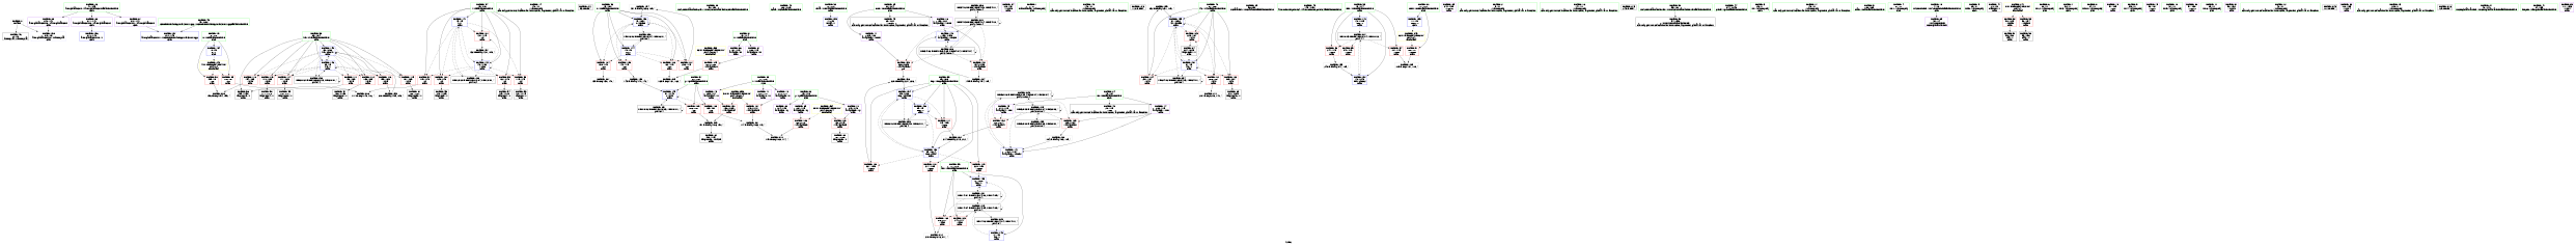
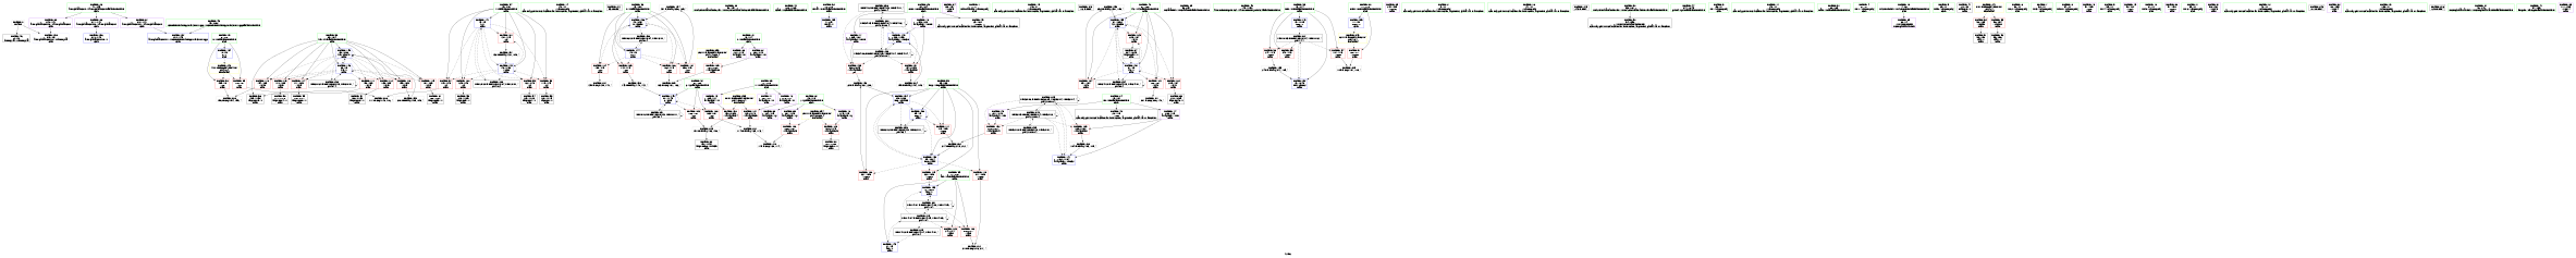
  digraph {
    label=SVFG
    node [color=red shape=record]
    edge [style=solid]
    n1 [color=grey label="{NodeID: 0\nNullPtr}"]
    n2 [color=black label="{NodeID: 46\n2\<--3\ndummyVal\<--dummyVal\n}"]
    n3 [color=blue label="{NodeID: 138\n273\<--3\nllvm.global_ctors_2\<--dummyVal\nGlob }" style=dotted]
    n4 [label="{NodeID: 97\n115\<--75\n\<--i\nmain\n}"]
    n5 [color=grey label="{NodeID: 206\n117 = cmp(115, 116, )\n}"]
    n6 [color=green label="{NodeID: 14\n140\<--1\n\<--dummyObj\nCan only get source location for instruction, argument, global var or function.}"]
    n7 [color=black label="{NodeID: 277\n53 = PHI()\n}"]
    n8 [color=grey label="{NodeID: 194\n237 = Binary(236, 105, )\n}"]
    n9 [color=blue label="{NodeID: 156\n79\<--237\nX\<--inc58\nmain\n}"]
    n10 [label="{NodeID: 104\n138\<--79\n\<--X\nmain\n}"]
    n11 [label="{NodeID: 105\n142\<--79\n\<--X\nmain\n}"]
    n12 [label="{NodeID: 106\n162\<--79\n\<--X\nmain\n}"]
    n13 [label="{NodeID: 107\n236\<--79\n\<--X\nmain\n}"]
    n14 [color=black label="{NodeID: 230\nMR_16V_2 = PHI(MR_16V_4, MR_16V_1, )\npts\{80 \}\n}"]
    n15 [color=grey label="{NodeID: 207\n139 = cmp(138, 140, )\n}"]
    n16 [color=grey label="{NodeID: 198\n143 = Binary(140, 142, )\n}"]
    n17 [color=grey label="{NodeID: 209\n163 = cmp(161, 162, )\n}"]
    n18 [color=blue label="{NodeID: 144\n79\<--9\nX\<--\nmain\n}"]
    n19 [label="{NodeID: 111\n158\<--83\n\<--i15\nmain\n}"]
    n20 [color=black label="{NodeID: 56\n159\<--158\nidxprom19\<--\nmain\n}"]
    n21 [color=green label="{NodeID: 28\n50\<--51\n_ZNSt8ios_base4InitC1Ev\<--_ZNSt8ios_base4InitC1Ev_field_insensitive\n}"]
    n22 [color=grey label="{NodeID: 208\n156 = cmp(154, 155, )\n}"]
    n23 [label="{NodeID: 125\n161\<--160\n\<--arrayidx20\nmain\n}"]
    n24 [color=green label="{NodeID: 42\n102\<--103\nscanf\<--scanf_field_insensitive\n}"]
    n25 [color=blue label="{NodeID: 139\n71\<--9\nretval\<--\nmain\n}"]
    n26 [color=black label="{NodeID: 236\nMR_34V_2 = PHI(MR_34V_3, MR_34V_1, )\npts\{240000 \}\n}"]
    n27 [color=black label="{NodeID: 220\nMR_34V_3 = PHI(MR_34V_4, MR_34V_2, )\npts\{240000 \}\n}"]
    n28 [color=black label="{NodeID: 226\nMR_34V_6 = PHI(MR_34V_5, MR_34V_4, MR_34V_4, )\npts\{240000 \}\n}"]
    n29 [label="{NodeID: 131\n194\<--193\n\<--arrayidx37\nmain\n}"]
    n30 [label="{NodeID: 133\n226\<--225\n\<--arrayidx52\npts\n}"]
    n31 [color=blue label="{NodeID: 148\n193\<--195\narrayidx37\<--inc38\nmain\n}"]
    n32 [color=grey label="{NodeID: 204\n195 = Binary(194, 105, )\n}"]
    n33 [color=grey label="{NodeID: 196\n228 = Binary(227, 226, )\n}"]
    n34 [color=blue label="{NodeID: 153\n77\<--220\nans\<--\nmain\n}"]
    n35 [color=black label="{NodeID: 221\nMR_14V_7 = PHI(MR_14V_6, MR_14V_5, )\npts\{78 \}\n}"]
    n36 [color=black label="{NodeID: 213\nMR_14V_4 = PHI(MR_14V_5, MR_14V_3, )\npts\{78 \}\n}"]
    n37 [label="{NodeID: 102\n216\<--77\n\<--ans\nmain\n}"]
    n38 [label="{NodeID: 103\n241\<--77\n\<--ans\nmain\n}"]
    n39 [color=black label="{NodeID: 229\nMR_14V_2 = PHI(MR_14V_4, MR_14V_1, )\npts\{78 \}\n}"]
    n40 [color=grey label="{NodeID: 212\n218 = cmp(216, 217, )\n}"]
    n41 [color=purple label="{NodeID: 70\n179\<--15\narrayidx29\<--y\nmain\n}"]
    n42 [label="{NodeID: 128\n180\<--179\n\<--arrayidx29\nmain\n}"]
    n43 [color=black label="{NodeID: 60\n181\<--180\nidxprom30\<--\nmain\n}"]
    n44 [color=purple label="{NodeID: 84\n128\<--37\n\<--.str.5\nmain\n}"]
    n45 [color=green label="{NodeID: 1\n7\<--1\n__dso_handle\<--dummyObj\nGlob }"]
    n46 [label="{NodeID: 98\n119\<--75\n\<--i\nmain\n}"]
    n47 [color=black label="{NodeID: 53\n120\<--119\nidxprom\<--\nmain\n}"]
    n48 [color=green label="{NodeID: 15\n146\<--1\n\<--dummyObj\nCan only get source location for instruction, argument, global var or function.}"]
    n49 [color=black label="{NodeID: 278\n112 = PHI()\n}"]
    n50 [color=grey label="{NodeID: 195\n232 = Binary(231, 105, )\n}"]
    n51 [color=blue label="{NodeID: 155\n87\<--232\ni42\<--inc55\nmain\n}"]
    n52 [label="{NodeID: 121\n206\<--87\n\<--i42\nmain\n}"]
    n53 [label="{NodeID: 122\n209\<--87\n\<--i42\nmain\n}"]
    n54 [label="{NodeID: 123\n223\<--87\n\<--i42\nmain\n}"]
    n55 [label="{NodeID: 124\n231\<--87\n\<--i42\nmain\n}"]
    n56 [color=blue label="{NodeID: 151\n87\<--9\ni42\<--\nmain\n}"]
    n57 [color=black label="{NodeID: 234\nMR_24V_2 = PHI(MR_24V_3, MR_24V_1, )\npts\{88 \}\n}"]
    n58 [color=grey label="{NodeID: 211\n207 = cmp(206, 140, )\n}"]
    n59 [color=black label="{NodeID: 63\n210\<--209\nidxprom46\<--\nmain\n}"]
    n60 [color=black label="{NodeID: 64\n224\<--223\nidxprom51\<--\nmain\n}"]
    n61 [label="{NodeID: 112\n165\<--83\n\<--i15\nmain\n}"]
    n62 [color=black label="{NodeID: 57\n166\<--165\nidxprom22\<--\nmain\n}"]
    n63 [color=grey label="{NodeID: 29\n56\<--57\n__cxa_atexit\<--__cxa_atexit_field_insensitive\n}"]
    n64 [label="{NodeID: 126\n168\<--167\n\<--arrayidx23\nmain\n}"]
    n65 [color=grey label="{NodeID: 210\n175 = cmp(168, 174, )\n}"]
    n66 [color=green label="{NodeID: 43\n149\<--150\nllvm.memset.p0i8.i64\<--llvm.memset.p0i8.i64_field_insensitive\n}"]
    n67 [color=blue label="{NodeID: 140\n73\<--105\ntest\<--\nmain\n}"]
    n68 [color=black label="{NodeID: 227\nMR_10V_3 = PHI(MR_10V_4, MR_10V_2, )\npts\{74 \}\n}"]
    n69 [color=blue label="{NodeID: 157\n73\<--248\ntest\<--inc62\nmain\n}"]
    n70 [label="{NodeID: 94\n107\<--73\n\<--test\nmain\n}"]
    n71 [label="{NodeID: 95\n240\<--73\n\<--test\nmain\n}"]
    n72 [label="{NodeID: 96\n247\<--73\n\<--test\nmain\n}"]
    n73 [color=grey label="{NodeID: 205\n109 = cmp(107, 108, )\n}"]
    n74 [color=grey label="{NodeID: 193\n248 = Binary(247, 105, )\n}"]
    n75 [color=blue label="{NodeID: 154\n85\<--228\ntmp\<--sub53\nmain\n}"]
    n76 [label="{NodeID: 117\n213\<--85\n\<--tmp\nmain\n}"]
    n77 [color=blue label="{NodeID: 150\n85\<--9\ntmp\<--\nmain\n}"]
    n78 [color=blue label="{NodeID: 152\n85\<--214\ntmp\<--add\nmain\n}"]
    n79 [color=black label="{NodeID: 233\nMR_22V_2 = PHI(MR_22V_3, MR_22V_1, )\npts\{86 \}\n}"]
    n80 [color=grey label="{NodeID: 202\n214 = Binary(213, 212, )\n}"]
    n81 [label="{NodeID: 118\n217\<--85\n\<--tmp\nmain\n}"]
    n82 [label="{NodeID: 119\n220\<--85\n\<--tmp\nmain\n}"]
    n83 [label="{NodeID: 120\n227\<--85\n\<--tmp\nmain\n}"]
    n84 [color=purple label="{NodeID: 71\n127\<--17\narrayidx10\<--z\nmain\n}"]
    n85 [color=purple label="{NodeID: 85\n242\<--39\n\<--.str.6\nmain\n}"]
    n86 [color=green label="{NodeID: 2\n9\<--1\n\<--dummyObj\nCan only get source location for instruction, argument, global var or function.}"]
    n87 [label="{NodeID: 99\n122\<--75\n\<--i\nmain\n}"]
    n88 [color=black label="{NodeID: 54\n123\<--122\nidxprom7\<--\nmain\n}"]
    n89 [color=green label="{NodeID: 16\n147\<--1\n\<--dummyObj\nCan only get source location for instruction, argument, global var or function.}"]
    n90 [color=black label="{NodeID: 279\n243 = PHI()\n}"]
    n91 [label="{NodeID: 113\n170\<--83\n\<--i15\nmain\n}"]
    n92 [color=black label="{NodeID: 58\n171\<--170\nidxprom24\<--\nmain\n}"]
    n93 [color=green label="{NodeID: 30\n55\<--61\n_ZNSt8ios_base4InitD1Ev\<--_ZNSt8ios_base4InitD1Ev_field_insensitive\n}"]
    n94 [color=black label="{NodeID: 50\n54\<--55\n\<--_ZNSt8ios_base4InitD1Ev\nCan only get source location for instruction, argument, global var or function.}"]
    n95 [label="{NodeID: 127\n173\<--172\n\<--arrayidx25\nmain\n}"]
    n96 [color=grey label="{NodeID: 201\n174 = Binary(169, 173, )\n}"]
    n97 [color=green label="{NodeID: 44\n244\<--245\nprintf\<--printf_field_insensitive\n}"]
    n98 [color=blue label="{NodeID: 141\n75\<--9\ni\<--\nmain\n}"]
    n99 [label="{NodeID: 100\n125\<--75\n\<--i\nmain\n}"]
    n100 [label="{NodeID: 101\n131\<--75\n\<--i\nmain\n}"]
    n101 [color=blue label="{NodeID: 142\n75\<--132\ni\<--inc\nmain\n}"]
    n102 [color=black label="{NodeID: 228\nMR_12V_2 = PHI(MR_12V_4, MR_12V_1, )\npts\{76 \}\n}"]
    n103 [color=black label="{NodeID: 55\n126\<--125\nidxprom9\<--\nmain\n}"]
    n104 [color=grey label="{NodeID: 197\n132 = Binary(131, 105, )\n}"]
    n105 [color=purple label="{NodeID: 72\n172\<--17\narrayidx25\<--z\nmain\n}"]
    n106 [color=purple label="{NodeID: 86\n271\<--41\nllvm.global_ctors_0\<--llvm.global_ctors\nGlob }"]
    n107 [color=blue label="{NodeID: 136\n271\<--42\nllvm.global_ctors_0\<--\nGlob }"]
    n108 [color=green label="{NodeID: 3\n25\<--1\n.str\<--dummyObj\nGlob }"]
    n109 [color=green label="{NodeID: 17\n148\<--1\n\<--dummyObj\nCan only get source location for instruction, argument, global var or function.}"]
    n110 [label="{NodeID: 114\n177\<--83\n\<--i15\nmain\n}"]
    n111 [color=black label="{NodeID: 59\n178\<--177\nidxprom28\<--\nmain\n}"]
    n112 [color=green label="{NodeID: 31\n68\<--69\nmain\<--main_field_insensitive\n}"]
    n113 [color=green label="{NodeID: 45\n43\<--267\n_GLOBAL__sub_I_g201513_0_1.cpp\<--_GLOBAL__sub_I_g201513_0_1.cpp_field_insensitive\n}"]
    n114 [color=blue label="{NodeID: 137\n272\<--43\nllvm.global_ctors_1\<--_GLOBAL__sub_I_g201513_0_1.cpp\nGlob }"]
    n115 [color=black label="{NodeID: 225\nMR_32V_6 = PHI(MR_32V_5, MR_32V_4, MR_32V_4, )\npts\{210000 \}\n}"]
    n116 [label="{NodeID: 129\n183\<--182\n\<--arrayidx31\nmain\n}"]
    n117 [label="{NodeID: 132\n212\<--211\n\<--arrayidx47\nmain\n}"]
    n118 [color=blue label="{NodeID: 147\n182\<--184\narrayidx31\<--inc32\nmain\n}"]
    n119 [color=black label="{NodeID: 219\nMR_32V_3 = PHI(MR_32V_4, MR_32V_2, )\npts\{210000 \}\n}"]
    n120 [color=grey label="{NodeID: 200\n184 = Binary(183, 105, )\n}"]
    n121 [color=black label="{NodeID: 235\nMR_32V_2 = PHI(MR_32V_3, MR_32V_1, )\npts\{210000 \}\n}"]
    n122 [color=blue label="{NodeID: 145\n81\<--143\np\<--sub\nmain\n}"]
    n123 [color=purple label="{NodeID: 73\n189\<--17\narrayidx34\<--z\nmain\n}"]
    n124 [label="{NodeID: 130\n190\<--189\n\<--arrayidx34\nmain\n}"]
    n125 [color=grey label="{NodeID: 203\n191 = Binary(186, 190, )\n}"]
    n126 [color=black label="{NodeID: 62\n192\<--191\nidxprom36\<--sub35\nmain\n}"]
    n127 [color=yellow label="{NodeID: 253\n26V_1 = ENCHI(MR_26V_0)\npts\{140000 \}\nFun[main]}" style=double]
    n128 [color=purple label="{NodeID: 87\n272\<--41\nllvm.global_ctors_1\<--llvm.global_ctors\nGlob }"]
    n129 [color=green label="{NodeID: 4\n27\<--1\n.str.1\<--dummyObj\nGlob }"]
    n130 [color=green label="{NodeID: 18\n4\<--6\n_ZStL8__ioinit\<--_ZStL8__ioinit_field_insensitive\nGlob }"]
    n131 [color=purple label="{NodeID: 65\n52\<--4\n\<--_ZStL8__ioinit\n__cxx_global_var_init\n}"]
    n132 [label="{NodeID: 108\n169\<--81\n\<--p\nmain\n}"]
    n133 [label="{NodeID: 109\n186\<--81\n\<--p\nmain\n}"]
    n134 [color=black label="{NodeID: 231\nMR_18V_2 = PHI(MR_18V_3, MR_18V_1, )\npts\{82 \}\n}"]
    n135 [label="{NodeID: 115\n187\<--83\n\<--i15\nmain\n}"]
    n136 [color=black label="{NodeID: 61\n188\<--187\nidxprom33\<--\nmain\n}"]
    n137 [color=green label="{NodeID: 32\n71\<--72\nretval\<--retval_field_insensitive\nmain\n}"]
    n138 [color=blue label="{NodeID: 143\n77\<--9\nans\<--\nmain\n}"]
    n139 [color=purple label="{NodeID: 74\n182\<--19\narrayidx31\<--IN\nmain\n}"]
    n140 [color=yellow label="{NodeID: 254\n28V_1 = ENCHI(MR_28V_0)\npts\{160000 \}\nFun[main]}" style=double]
    n141 [color=purple label="{NodeID: 88\n273\<--41\nllvm.global_ctors_2\<--llvm.global_ctors\nGlob }"]
    n142 [color=green label="{NodeID: 5\n29\<--1\nstdin\<--dummyObj\nGlob }"]
    n143 [color=green label="{NodeID: 19\n8\<--10\nn\<--n_field_insensitive\nGlob }"]
    n144 [label="{NodeID: 89\n116\<--8\n\<--n\nmain\n}"]
    n145 [label="{NodeID: 90\n155\<--8\n\<--n\nmain\n}"]
    n146 [color=blue label="{NodeID: 134\n8\<--9\nn\<--\nGlob }"]
    n147 [color=yellow label="{NodeID: 242\n4V_1 = ENCHI(MR_4V_0)\npts\{10 \}\nFun[main]}" style=double]
    n148 [color=grey label="{NodeID: 199\n200 = Binary(199, 105, )\n}"]
    n149 [color=blue label="{NodeID: 149\n83\<--200\ni15\<--inc40\nmain\n}"]
    n150 [label="{NodeID: 116\n199\<--83\n\<--i15\nmain\n}"]
    n151 [color=blue label="{NodeID: 146\n83\<--9\ni15\<--\nmain\n}"]
    n152 [label="{NodeID: 110\n154\<--83\n\<--i15\nmain\n}"]
    n153 [color=black label="{NodeID: 232\nMR_20V_2 = PHI(MR_20V_3, MR_20V_1, )\npts\{84 \}\n}"]
    n154 [color=green label="{NodeID: 33\n73\<--74\ntest\<--test_field_insensitive\nmain\n}"]
    n155 [color=black label="{NodeID: 47\n70\<--9\nmain_ret\<--\nmain\n}"]
    n156 [color=yellow label="{NodeID: 241\n2V_1 = ENCHI(MR_2V_0)\npts\{1 \}\nFun[main]}" style=double]
    n157 [label="{NodeID: 92\n90\<--29\n\<--stdin\nmain\n}"]
    n158 [label="{NodeID: 93\n96\<--34\n\<--stdout\nmain\n}"]
    n159 [color=black label="{NodeID: 51\n93\<--90\ncall\<--\nmain\n}"]
    n160 [color=black label="{NodeID: 52\n99\<--96\ncall1\<--\nmain\n}"]
    n161 [color=purple label="{NodeID: 75\n211\<--19\narrayidx47\<--IN\nmain\n}"]
    n162 [color=yellow label="{NodeID: 255\n30V_1 = ENCHI(MR_30V_0)\npts\{180000 \}\nFun[main]}" style=double]
    n163 [color=green label="{NodeID: 6\n30\<--1\n.str.2\<--dummyObj\nGlob }"]
    n164 [color=green label="{NodeID: 20\n11\<--12\nntest\<--ntest_field_insensitive\nGlob }"]
    n165 [label="{NodeID: 91\n108\<--11\n\<--ntest\nmain\n}"]
    n166 [color=blue label="{NodeID: 135\n11\<--9\nntest\<--\nGlob }"]
    n167 [color=yellow label="{NodeID: 243\n6V_1 = ENCHI(MR_6V_0)\npts\{12 \}\nFun[main]}" style=double]
    n168 [color=green label="{NodeID: 34\n75\<--76\ni\<--i_field_insensitive\nmain\n}"]
    n169 [color=black label="{NodeID: 48\n20\<--19\n\<--IN\nCan only get source location for instruction, argument, global var or function.}"]
    n170 [color=purple label="{NodeID: 76\n193\<--22\narrayidx37\<--OUT\nmain\n}"]
    n171 [color=green label="{NodeID: 7\n32\<--1\n.str.3\<--dummyObj\nGlob }"]
    n172 [color=green label="{NodeID: 21\n13\<--14\nx\<--x_field_insensitive\nGlob }"]
    n173 [color=purple label="{NodeID: 66\n121\<--13\narrayidx\<--x\nmain\n}"]
    n174 [color=purple label="{NodeID: 67\n160\<--13\narrayidx20\<--x\nmain\n}"]
    n175 [color=green label="{NodeID: 35\n77\<--78\nans\<--ans_field_insensitive\nmain\n}"]
    n176 [color=black label="{NodeID: 49\n23\<--22\n\<--OUT\nCan only get source location for instruction, argument, global var or function.}"]
    n177 [color=purple label="{NodeID: 77\n225\<--22\narrayidx52\<--OUT\nmain\n}"]
    n178 [color=green label="{NodeID: 8\n34\<--1\nstdout\<--dummyObj\nGlob }"]
    n179 [color=green label="{NodeID: 22\n15\<--16\ny\<--y_field_insensitive\nGlob }"]
    n180 [color=purple label="{NodeID: 68\n124\<--15\narrayidx8\<--y\nmain\n}"]
    n181 [color=purple label="{NodeID: 69\n167\<--15\narrayidx23\<--y\nmain\n}"]
    n182 [color=green label="{NodeID: 36\n79\<--80\nX\<--X_field_insensitive\nmain\n}"]
    n183 [color=purple label="{NodeID: 78\n91\<--25\n\<--.str\nmain\n}"]
    n184 [color=green label="{NodeID: 9\n35\<--1\n.str.4\<--dummyObj\nGlob }"]
-   n185 [color=green label="{NodeID: 23\n17\<--18\nz\<--z_field_insensitive\nZStL }"]
+   n185 [color=green label="{NodeID: 23\n17\<--18\nz\<--z_field_insensitive\nGlob }"]
    n186 [color=green label="{NodeID: 37\n81\<--82\np\<--p_field_insensitive\nmain\n}"]
    n187 [color=purple label="{NodeID: 79\n92\<--27\n\<--.str.1\nmain\n}"]
    n188 [color=green label="{NodeID: 10\n37\<--1\n.str.5\<--dummyObj\nGlob }"]
    n189 [color=green label="{NodeID: 24\n19\<--21\nIN\<--IN_field_insensitive\nGlob }"]
    n190 [color=green label="{NodeID: 38\n83\<--84\ni15\<--i15_field_insensitive\nmain\n}"]
    n191 [color=purple label="{NodeID: 80\n97\<--30\n\<--.str.2\nmain\n}"]
    n192 [color=green label="{NodeID: 11\n39\<--1\n.str.6\<--dummyObj\nGlob }"]
    n193 [color=green label="{NodeID: 25\n22\<--24\nOUT\<--OUT_field_insensitive\nGlob }"]
    n194 [color=green label="{NodeID: 39\n85\<--86\ntmp\<--tmp_field_insensitive\nmain\n}"]
    n195 [color=purple label="{NodeID: 81\n98\<--32\n\<--.str.3\nmain\n}"]
    n196 [color=green label="{NodeID: 12\n42\<--1\n\<--dummyObj\nCan only get source location for instruction, argument, global var or function.}"]
    n197 [color=black label="{NodeID: 275\n101 = PHI()\n}"]
    n198 [color=green label="{NodeID: 26\n41\<--45\nllvm.global_ctors\<--llvm.global_ctors_field_insensitive\nGlob }"]
    n199 [color=green label="{NodeID: 40\n87\<--88\ni42\<--i42_field_insensitive\nmain\n}"]
    n200 [color=purple label="{NodeID: 82\n100\<--35\n\<--.str.4\nmain\n}"]
    n201 [color=green label="{NodeID: 13\n105\<--1\n\<--dummyObj\nCan only get source location for instruction, argument, global var or function.}"]
    n202 [color=black label="{NodeID: 276\n129 = PHI()\n}"]
    n203 [color=green label="{NodeID: 27\n46\<--47\n__cxx_global_var_init\<--__cxx_global_var_init_field_insensitive\n}"]
    n204 [color=green label="{NodeID: 41\n94\<--95\nfreopen\<--freopen_field_insensitive\n}"]
    n205 [color=purple label="{NodeID: 83\n111\<--35\n\<--.str.4\nmain\n}"]
    n1 -> n2
    n1 -> n3
    n4 -> n5
    n8 -> n9
    n9 -> n9 [style=dashed]
    n9 -> n10 [style=dashed]
    n9 -> n11 [style=dashed]
    n9 -> n12 [style=dashed]
    n9 -> n13 [style=dashed]
    n9 -> n14 [style=dashed]
    n10 -> n15
    n11 -> n16
    n12 -> n17
    n13 -> n8
    n14 -> n18 [style=dashed]
    n16 -> n122
    n18 -> n9 [style=dashed]
    n18 -> n10 [style=dashed]
    n18 -> n11 [style=dashed]
    n18 -> n12 [style=dashed]
    n18 -> n13 [style=dashed]
    n18 -> n14 [style=dashed]
    n19 -> n20
    n23 -> n17
    n26 -> n27 [style=dashed]
    n27 -> n26 [style=dashed]
    n27 -> n27 [style=dashed]
    n27 -> n28 [style=dashed]
    n27 -> n29 [style=dashed]
-   n27 -> n30 [style=dashed]
+   n26 -> n30 [style=dashed]
    n27 -> n31 [style=dashed]
    n28 -> n27 [style=dashed]
    n28 -> n28 [style=dashed]
    n28 -> n29 [style=dashed]
    n28 -> n30 [style=dashed]
    n28 -> n31 [style=dashed]
    n29 -> n32
    n30 -> n33
    n31 -> n28 [style=dashed]
    n32 -> n31
    n33 -> n75
    n34 -> n35 [style=dashed]
    n35 -> n34 [style=dashed]
    n35 -> n35 [style=dashed]
    n35 -> n36 [style=dashed]
    n35 -> n37 [style=dashed]
    n36 -> n34 [style=dashed]
    n36 -> n35 [style=dashed]
    n36 -> n36 [style=dashed]
    n36 -> n37 [style=dashed]
    n36 -> n38 [style=dashed]
    n36 -> n39 [style=dashed]
    n37 -> n40
    n39 -> n138 [style=dashed]
    n41 -> n42
    n42 -> n43
    n46 -> n47
    n50 -> n51
    n51 -> n51 [style=dashed]
    n51 -> n52 [style=dashed]
    n51 -> n53 [style=dashed]
    n51 -> n54 [style=dashed]
    n51 -> n55 [style=dashed]
    n51 -> n56 [style=dashed]
    n51 -> n57 [style=dashed]
    n52 -> n58
    n53 -> n59
    n54 -> n60
    n55 -> n50
    n56 -> n51 [style=dashed]
    n56 -> n52 [style=dashed]
    n56 -> n53 [style=dashed]
    n56 -> n54 [style=dashed]
    n56 -> n55 [style=dashed]
    n56 -> n56 [style=dashed]
    n56 -> n57 [style=dashed]
    n57 -> n57 [style=dashed]
    n60 -> n56 [style=dashed]
    n61 -> n62
    n64 -> n65
    n67 -> n68 [style=dashed]
    n68 -> n69 [style=dashed]
    n68 -> n70 [style=dashed]
    n68 -> n71 [style=dashed]
    n68 -> n72 [style=dashed]
    n69 -> n68 [style=dashed]
    n70 -> n73
    n72 -> n74
    n74 -> n69
    n75 -> n76 [style=dashed]
    n75 -> n77 [style=dashed]
    n75 -> n78 [style=dashed]
    n75 -> n79 [style=dashed]
    n76 -> n80
    n77 -> n76 [style=dashed]
    n77 -> n77 [style=dashed]
    n77 -> n78 [style=dashed]
    n77 -> n79 [style=dashed]
    n78 -> n75 [style=dashed]
    n78 -> n81 [style=dashed]
    n78 -> n82 [style=dashed]
    n78 -> n83 [style=dashed]
    n79 -> n77 [style=dashed]
    n79 -> n79 [style=dashed]
    n80 -> n78
    n81 -> n40
    n82 -> n34
    n83 -> n33
    n87 -> n88
    n91 -> n92
    n93 -> n94
    n95 -> n96
    n96 -> n65
    n98 -> n4 [style=dashed]
    n98 -> n46 [style=dashed]
    n98 -> n87 [style=dashed]
    n98 -> n99 [style=dashed]
    n98 -> n100 [style=dashed]
    n98 -> n101 [style=dashed]
    n98 -> n102 [style=dashed]
    n99 -> n103
    n100 -> n104
    n101 -> n4 [style=dashed]
    n101 -> n46 [style=dashed]
    n101 -> n87 [style=dashed]
    n101 -> n99 [style=dashed]
    n101 -> n100 [style=dashed]
    n101 -> n101 [style=dashed]
    n101 -> n102 [style=dashed]
    n102 -> n98 [style=dashed]
    n104 -> n101
    n105 -> n95
    n106 -> n107
    n110 -> n111
    n113 -> n114
    n115 -> n115 [style=dashed]
    n115 -> n116 [style=dashed]
    n115 -> n117 [style=dashed]
    n115 -> n118 [style=dashed]
    n115 -> n119 [style=dashed]
    n116 -> n120
    n117 -> n80
    n118 -> n115 [style=dashed]
    n119 -> n115 [style=dashed]
    n119 -> n116 [style=dashed]
    n119 -> n117 [style=dashed]
    n119 -> n118 [style=dashed]
    n119 -> n119 [style=dashed]
    n119 -> n121 [style=dashed]
    n120 -> n118
    n121 -> n119 [style=dashed]
    n122 -> n122 [style=dashed]
    n122 -> n132 [style=dashed]
    n122 -> n133 [style=dashed]
    n122 -> n134 [style=dashed]
    n123 -> n124
    n124 -> n125
    n125 -> n126
    n127 -> n23 [style=dashed]
    n128 -> n114
    n130 -> n131
    n132 -> n96
    n133 -> n125
    n134 -> n122 [style=dashed]
    n134 -> n134 [style=dashed]
    n135 -> n136
    n137 -> n25
    n138 -> n36 [style=dashed]
    n139 -> n116
    n139 -> n118
    n140 -> n42 [style=dashed]
    n140 -> n64 [style=dashed]
    n141 -> n3
    n143 -> n144
    n143 -> n145
    n143 -> n146
    n144 -> n5
    n145 -> n22
    n146 -> n147 [style=dashed]
    n147 -> n144 [style=dashed]
    n147 -> n145 [style=dashed]
    n148 -> n149
    n149 -> n19 [style=dashed]
    n149 -> n61 [style=dashed]
    n149 -> n91 [style=dashed]
    n149 -> n110 [style=dashed]
    n149 -> n135 [style=dashed]
    n149 -> n149 [style=dashed]
    n149 -> n150 [style=dashed]
    n149 -> n151 [style=dashed]
    n149 -> n152 [style=dashed]
    n149 -> n153 [style=dashed]
    n150 -> n148
    n151 -> n19 [style=dashed]
    n151 -> n61 [style=dashed]
    n151 -> n91 [style=dashed]
    n151 -> n110 [style=dashed]
    n151 -> n135 [style=dashed]
    n151 -> n149 [style=dashed]
    n151 -> n150 [style=dashed]
    n151 -> n151 [style=dashed]
    n151 -> n152 [style=dashed]
    n151 -> n153 [style=dashed]
    n152 -> n22
    n153 -> n151 [style=dashed]
    n153 -> n153 [style=dashed]
    n154 -> n67
    n154 -> n69
    n154 -> n70
    n154 -> n71
    n154 -> n72
    n156 -> n157 [style=dashed]
    n156 -> n158 [style=dashed]
    n157 -> n159
    n158 -> n160
    n161 -> n117
    n162 -> n95 [style=dashed]
    n162 -> n124 [style=dashed]
    n164 -> n165
    n164 -> n166
    n165 -> n73
    n166 -> n167 [style=dashed]
    n167 -> n165 [style=dashed]
    n168 -> n4
    n168 -> n46
    n168 -> n87
    n168 -> n98
    n168 -> n99
    n168 -> n100
    n168 -> n101
    n170 -> n29
    n170 -> n31
    n172 -> n173
    n172 -> n174
    n174 -> n23
    n175 -> n34
    n175 -> n37
    n175 -> n38
    n175 -> n138
    n177 -> n30
    n179 -> n41
    n179 -> n180
    n179 -> n181
    n181 -> n64
    n182 -> n9
    n182 -> n10
    n182 -> n11
    n182 -> n12
    n182 -> n13
    n182 -> n18
    n185 -> n84
    n185 -> n105
    n185 -> n123
    n186 -> n122
    n186 -> n132
    n186 -> n133
    n189 -> n139
    n189 -> n161
    n189 -> n169
    n190 -> n20
    n190 -> n61
    n190 -> n91
    n190 -> n110
    n190 -> n135
    n190 -> n149
    n190 -> n150
    n190 -> n151
    n190 -> n152
    n193 -> n170
    n193 -> n176
    n193 -> n177
    n194 -> n75
    n194 -> n76
    n194 -> n77
    n194 -> n78
    n194 -> n81
    n194 -> n82
    n194 -> n83
    n198 -> n106
    n198 -> n128
    n198 -> n141
    n199 -> n51
    n199 -> n52
    n199 -> n53
    n199 -> n54
    n199 -> n55
    n199 -> n56
  }
